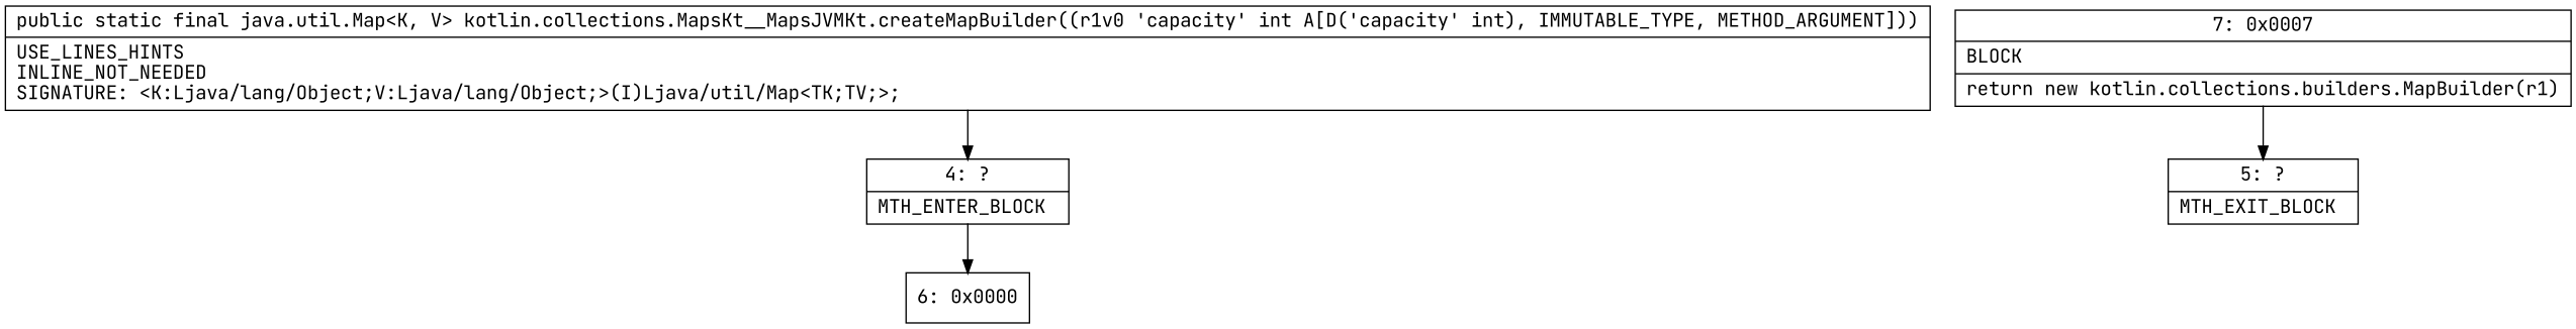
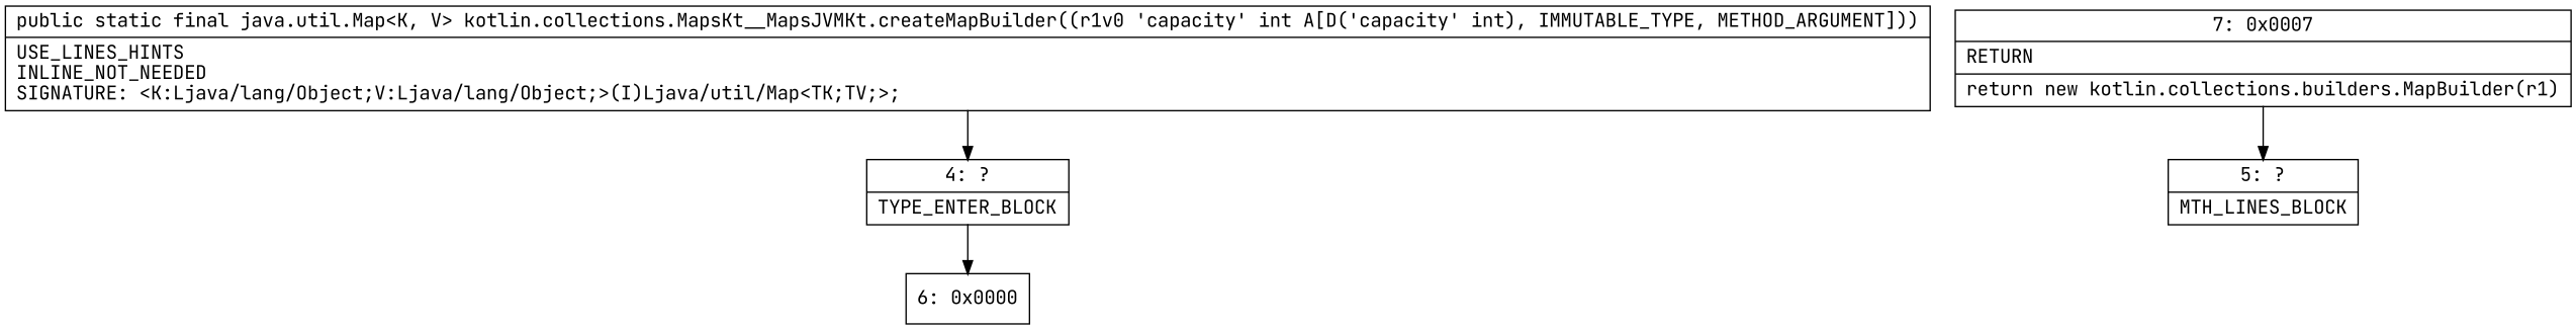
  digraph {
    fontname="JetBrains Mono"
    node [fontname="JetBrains Mono" shape=record]
    edge [fontname="JetBrains Mono"]
-   n1 [label="{4\:\ ?|MTH_ENTER_BLOCK\l}"]
+   n1 [label="{4\:\ ?|TYPE_ENTER_BLOCK\l}"]
    n2 [label="{6\:\ 0x0000}"]
-   n3 [label="{7\:\ 0x0007|BLOCK\l|return new kotlin.collections.builders.MapBuilder(r1)\l}"]
-   n4 [label="{5\:\ ?|MTH_EXIT_BLOCK\l}"]
+   n3 [label="{7\:\ 0x0007|RETURN\l|return new kotlin.collections.builders.MapBuilder(r1)\l}"]
+   n4 [label="{5\:\ ?|MTH_LINES_BLOCK\l}"]
    n5 [label="{public static final java.util.Map\<K, V\> kotlin.collections.MapsKt__MapsJVMKt.createMapBuilder((r1v0 'capacity' int A[D('capacity' int), IMMUTABLE_TYPE, METHOD_ARGUMENT]))  | USE_LINES_HINTS\lINLINE_NOT_NEEDED\lSIGNATURE: \<K:Ljava\/lang\/Object;V:Ljava\/lang\/Object;\>(I)Ljava\/util\/Map\<TK;TV;\>;\l}"]
    n1 -> n2
    n3 -> n4
    n5 -> n1
  }
